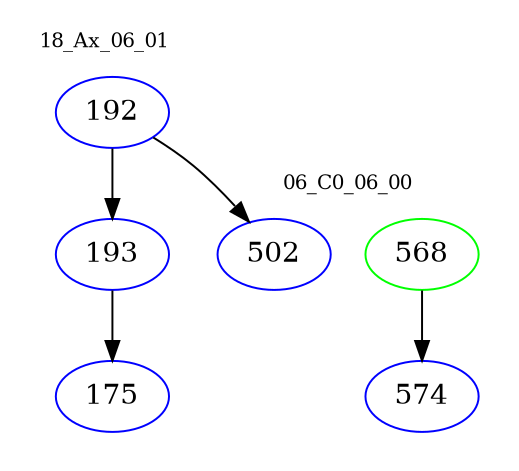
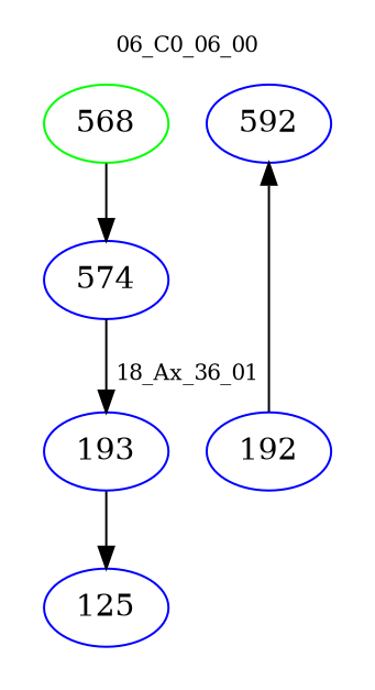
  digraph {
    node [color=blue]
    edge [color=black]
    n1 [label=192]
    n2 [label=193]
-   n3 [label=175]
+   n3 [label=125]
    n4 [color=green label=568]
    n5 [label=574]
-   n6 [label=502]
+   n6 [label=592]
    subgraph cluster_1 {
      color=white
      fontsize=10
-     label="18_Ax_06_01"
+     label="18_Ax_36_01"
      n1
      n2
      n3
    }
    subgraph cluster_2 {
      color=white
      fontsize=10
      label="06_C0_06_00"
      n4
      n5
      n6
    }
-   n1 -> n2
+   n5 -> n2
    n1 -> n6
    n2 -> n3
    n4 -> n5
  }
